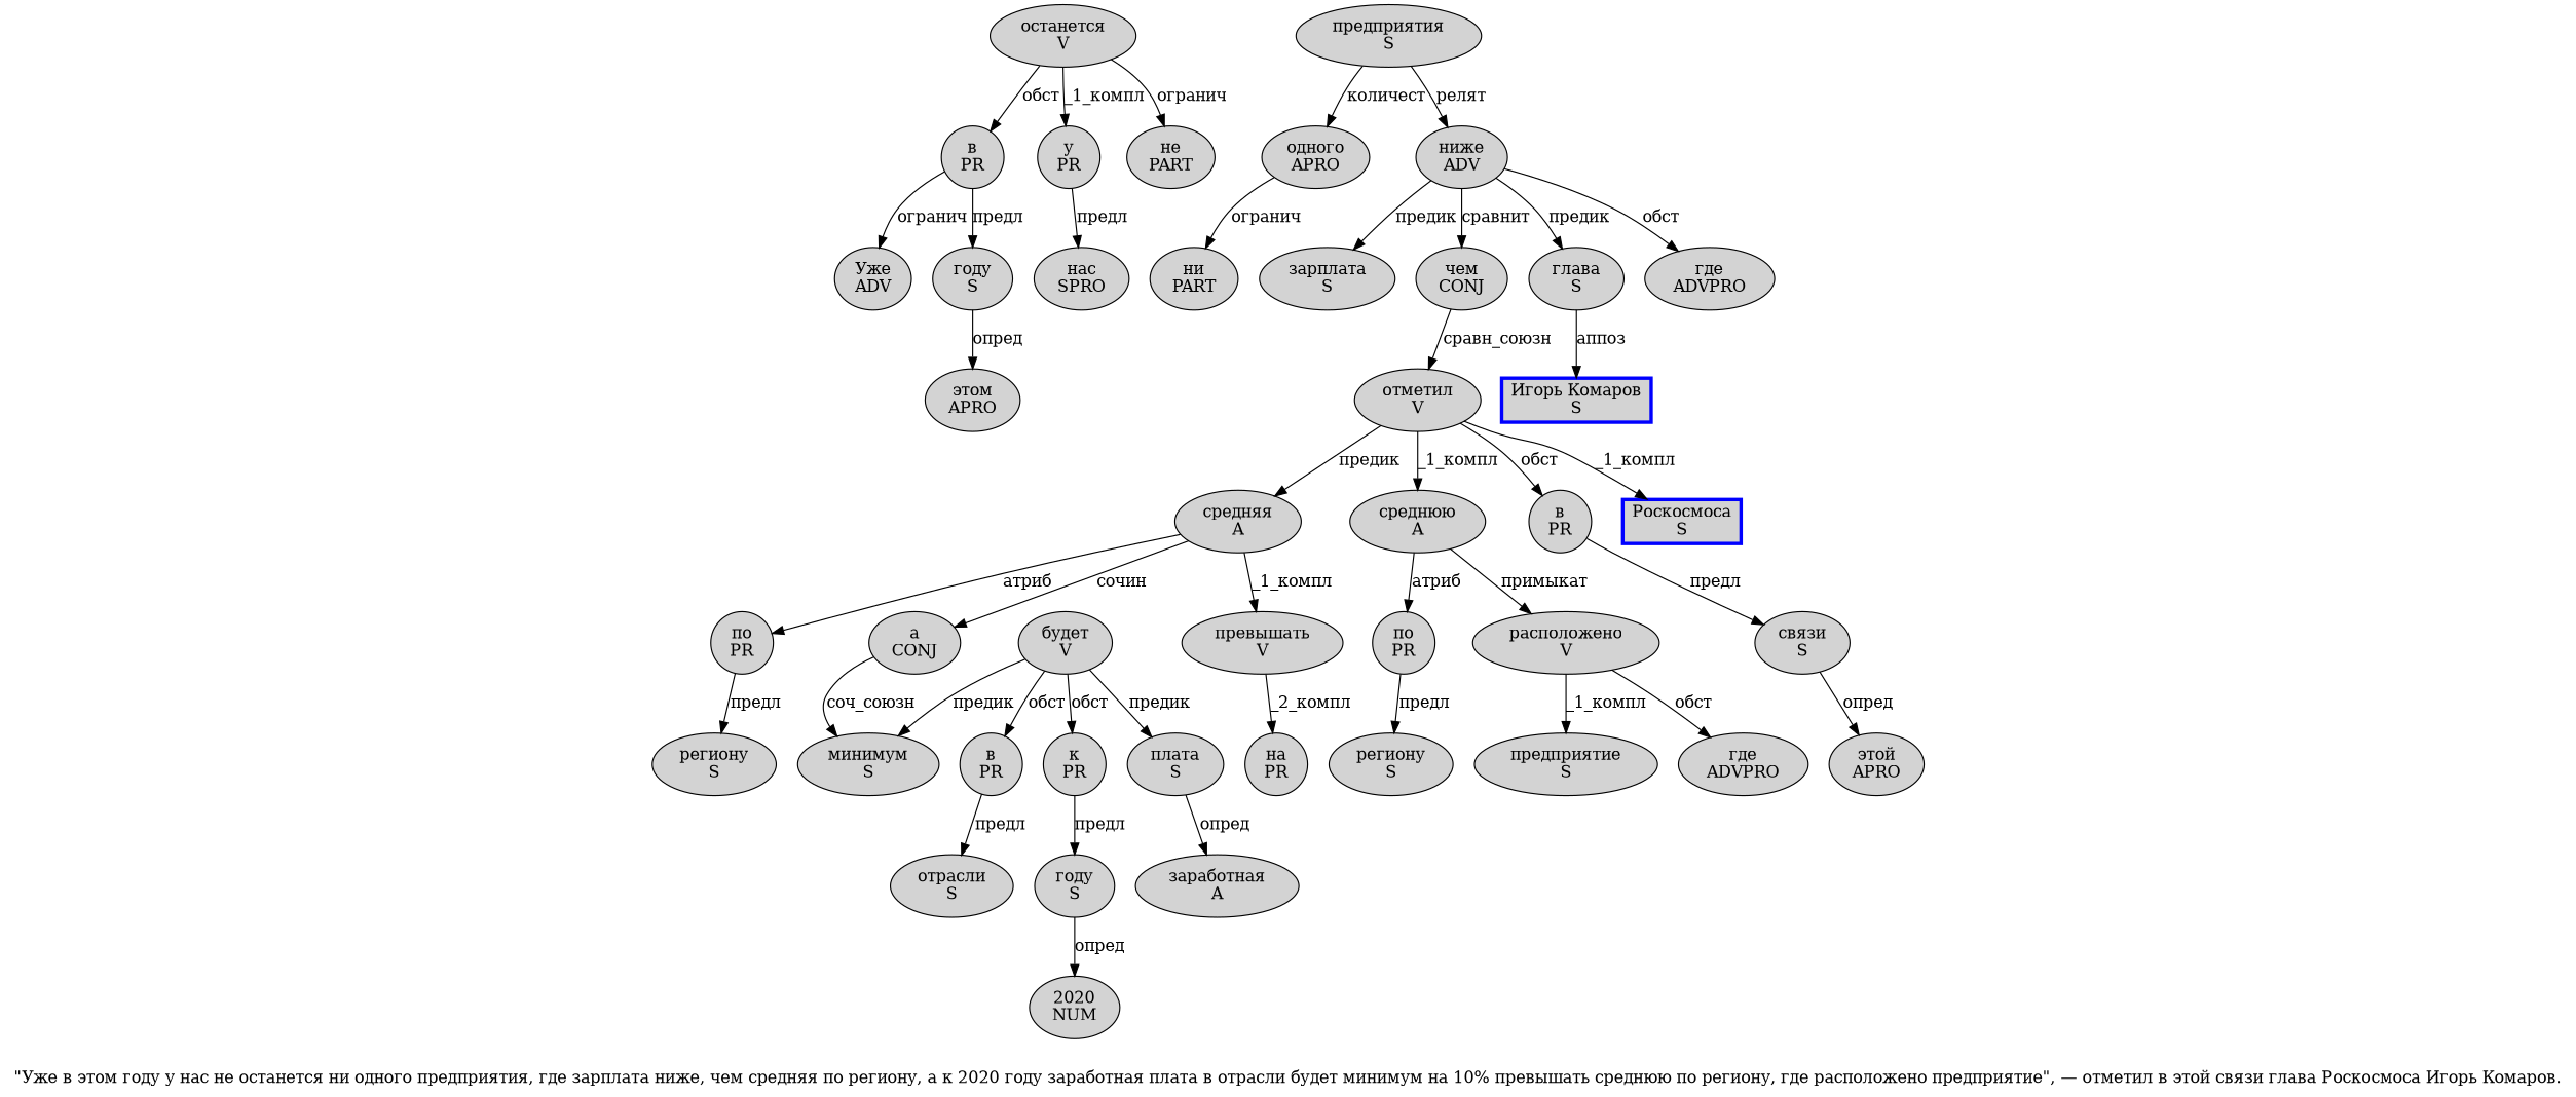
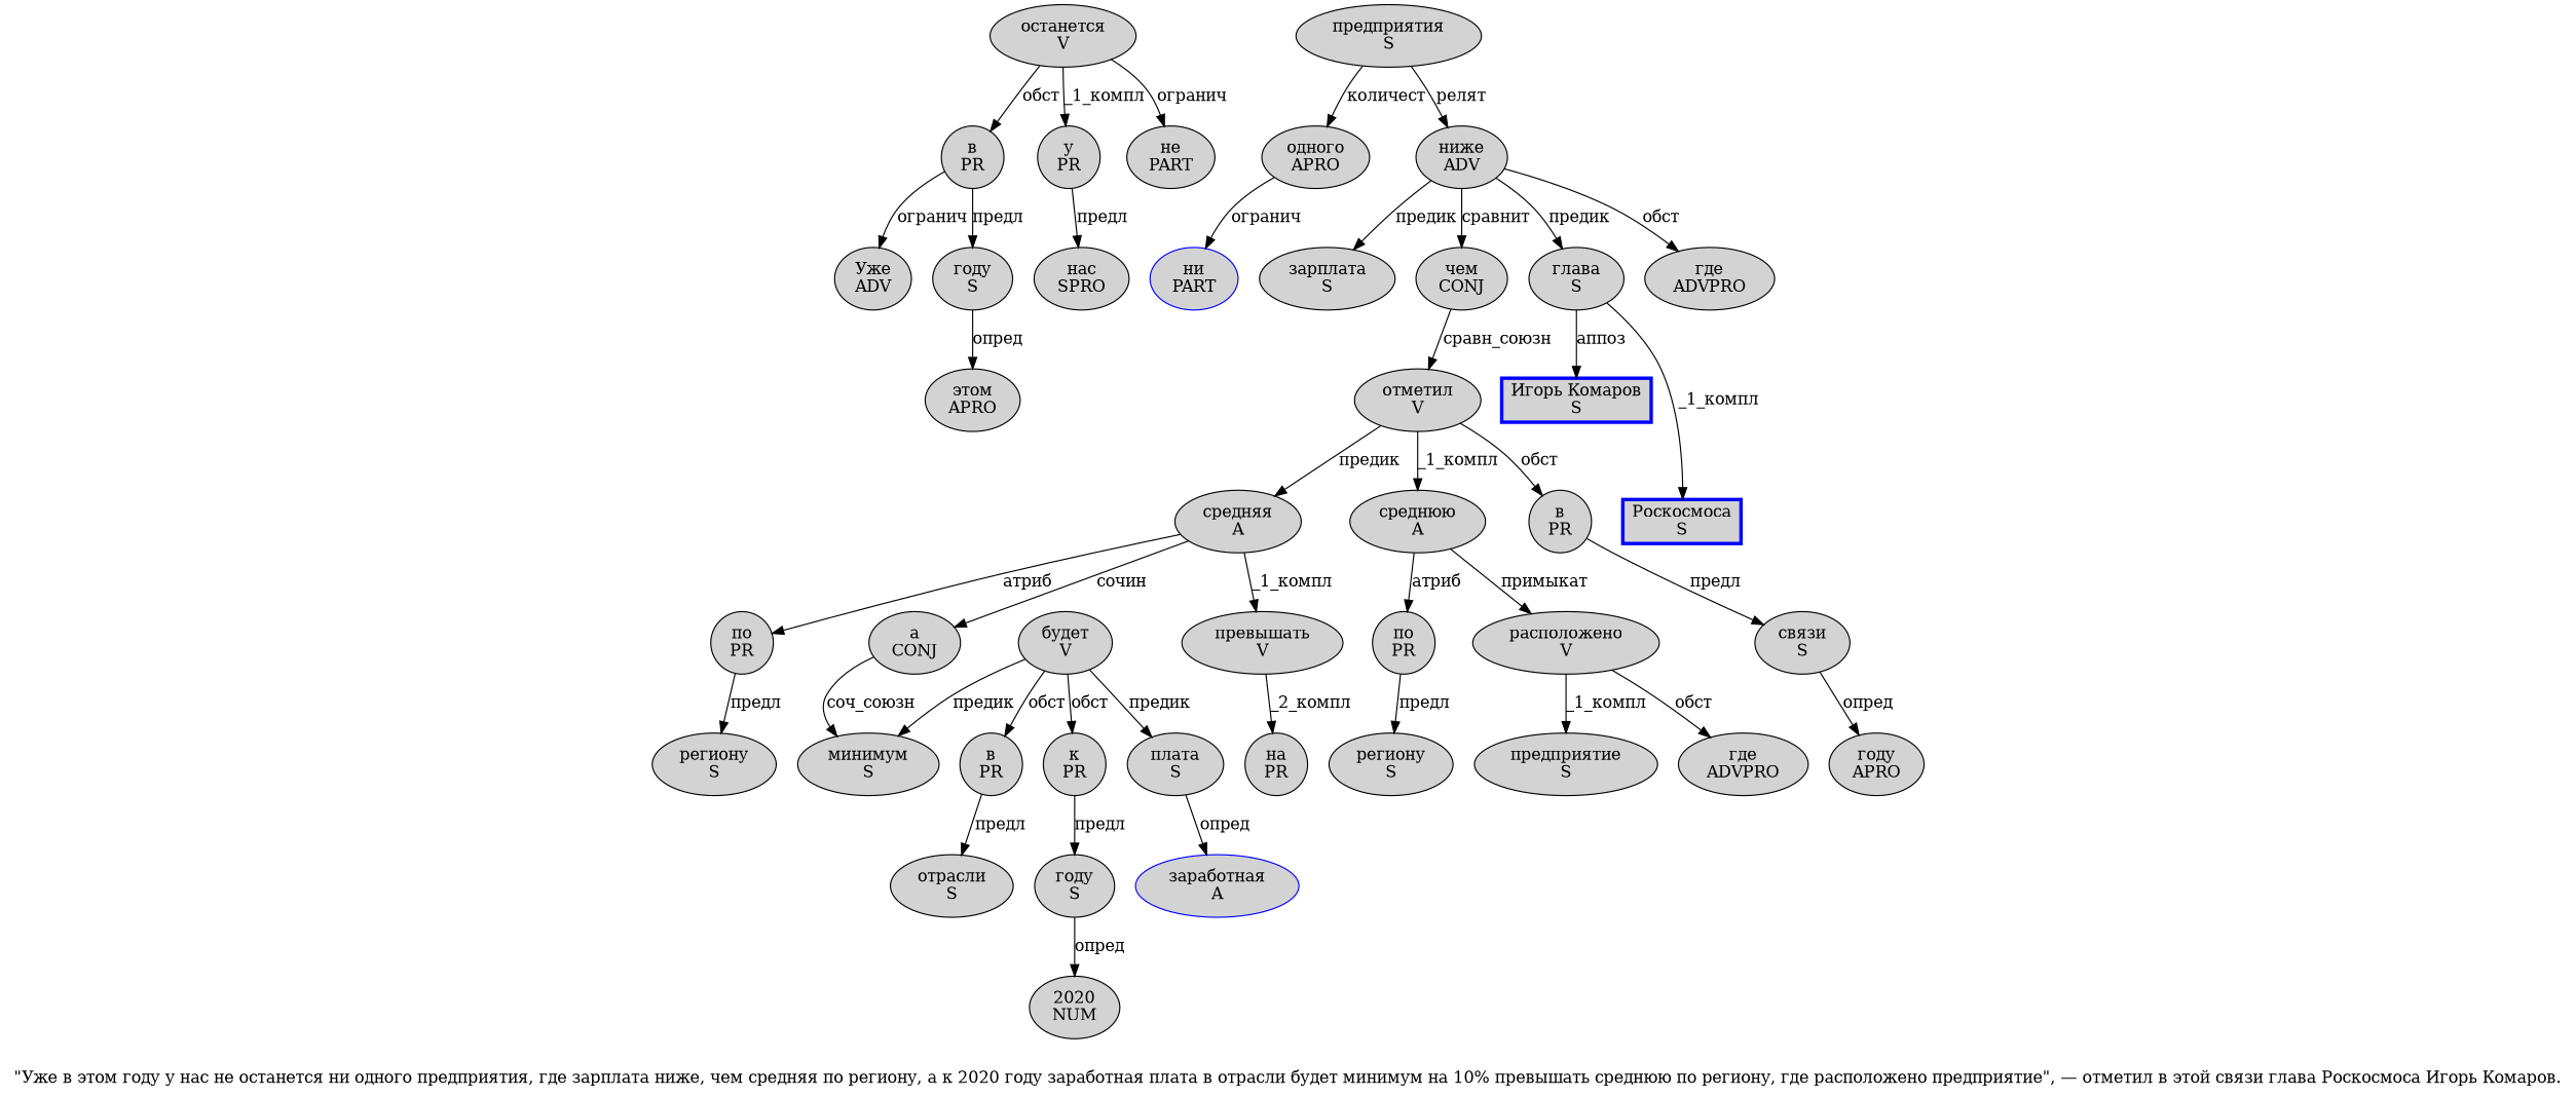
  digraph {
    label="\"Уже в этом году у нас не останется ни одного предприятия, где зарплата ниже, чем средняя по региону, а к 2020 году заработная плата в отрасли будет минимум на 10% превышать среднюю по региону, где расположено предприятие\", — отметил в этой связи глава Роскосмоса Игорь Комаров."
    node [fillcolor=lightgray penwidth=1 shape=ellipse style=filled]
    n1 [label="Уже\nADV"]
    n2 [label="в\nPR"]
    n3 [label="году\nS"]
    n4 [label="этом\nAPRO"]
    n5 [label="у\nPR"]
    n6 [label="нас\nSPRO"]
    n7 [label="не\nPART"]
    n8 [label="останется\nV"]
    n9 [label="предприятия\nS"]
    n10 [label="одного\nAPRO"]
    n11 [label="ниже\nADV"]
-   n12 [label="ни\nPART"]
+   n12 [label="ни\nPART" color=blue]
    n13 [label="где\nADVPRO"]
    n14 [label="зарплата\nS"]
    n15 [label="чем\nCONJ"]
    n16 [label="глава\nS"]
    n17 [label="отметил\nV"]
    n18 [color=blue label="Роскосмоса\nS" penwidth=3 shape=box]
    n19 [color=blue label="Игорь Комаров\nS" penwidth=3 shape=box]
    n20 [label="средняя\nA"]
    n21 [label="среднюю\nA"]
    n22 [label="в\nPR"]
    n23 [label="по\nPR"]
    n24 [label="а\nCONJ"]
    n25 [label="превышать\nV"]
    n26 [label="региону\nS"]
    n27 [label="минимум\nS"]
    n28 [label="на\nPR"]
    n29 [label="будет\nV"]
    n30 [label="к\nPR"]
    n31 [label="плата\nS"]
    n32 [label="в\nPR"]
    n33 [label="году\nS"]
    n34 [label="2020\nNUM"]
-   n35 [label="заработная\nA"]
+   n35 [label="заработная\nA" color=blue]
    n36 [label="отрасли\nS"]
    n37 [label="по\nPR"]
    n38 [label="расположено\nV"]
    n39 [label="региону\nS"]
    n40 [label="где\nADVPRO"]
    n41 [label="предприятие\nS"]
    n42 [label="связи\nS"]
-   n43 [label="этой\nAPRO"]
+   n43 [label="году\nAPRO"]
    n2 -> n1 [label="огранич"]
    n2 -> n3 [label="предл"]
    n3 -> n4 [label="опред"]
    n5 -> n6 [label="предл"]
    n8 -> n2 [label="обст"]
    n8 -> n5 [label="_1_компл"]
    n8 -> n7 [label="огранич"]
    n9 -> n10 [label="количест"]
    n9 -> n11 [label="релят"]
    n10 -> n12 [label="огранич"]
    n11 -> n13 [label="обст"]
    n11 -> n14 [label="предик"]
    n11 -> n15 [label="сравнит"]
    n11 -> n16 [label="предик"]
    n15 -> n17 [label="сравн_союзн"]
-   n17 -> n18 [label="_1_компл"]
+   n16 -> n18 [label="_1_компл"]
    n16 -> n19 [label="аппоз"]
    n17 -> n20 [label="предик"]
    n17 -> n21 [label="_1_компл"]
    n17 -> n22 [label="обст"]
    n20 -> n23 [label="атриб"]
    n20 -> n24 [label="сочин"]
    n20 -> n25 [label="_1_компл"]
    n21 -> n37 [label="атриб"]
    n21 -> n38 [label="примыкат"]
    n22 -> n42 [label="предл"]
    n23 -> n26 [label="предл"]
    n24 -> n27 [label="соч_союзн"]
    n25 -> n28 [label="_2_компл"]
    n29 -> n27 [label="предик"]
    n29 -> n30 [label="обст"]
    n29 -> n31 [label="предик"]
    n29 -> n32 [label="обст"]
    n30 -> n33 [label="предл"]
    n31 -> n35 [label="опред"]
    n32 -> n36 [label="предл"]
    n33 -> n34 [label="опред"]
    n37 -> n39 [label="предл"]
    n38 -> n40 [label="обст"]
    n38 -> n41 [label="_1_компл"]
    n42 -> n43 [label="опред"]
  }
